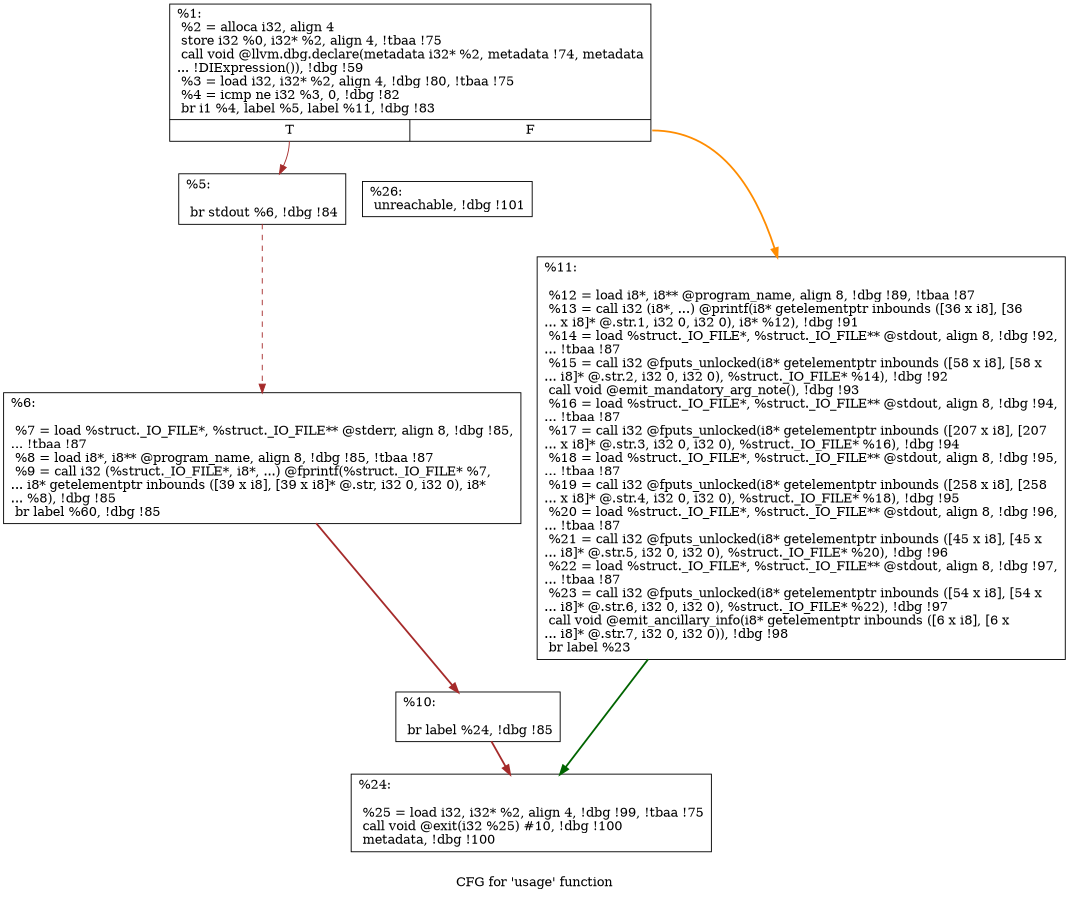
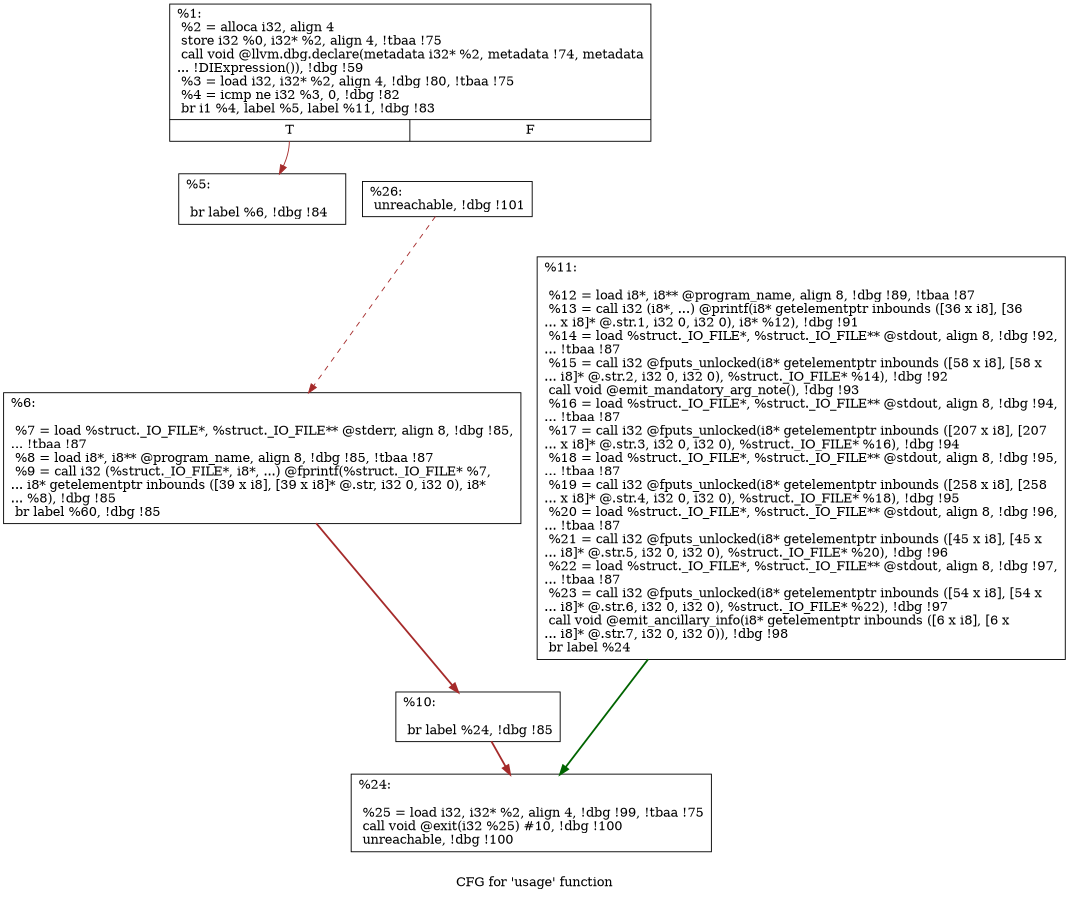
  digraph {
    fontname="DejaVu Serif"
    label="CFG for 'usage' function"
    node [fontname="DejaVu Serif" shape=record]
    edge [color=brown fontname="DejaVu Serif" style=bold]
    n1 [label="{%1:\l  %2 = alloca i32, align 4\l  store i32 %0, i32* %2, align 4, !tbaa !75\l  call void @llvm.dbg.declare(metadata i32* %2, metadata !74, metadata\l... !DIExpression()), !dbg !59\l  %3 = load i32, i32* %2, align 4, !dbg !80, !tbaa !75\l  %4 = icmp ne i32 %3, 0, !dbg !82\l  br i1 %4, label %5, label %11, !dbg !83\l|{<s0>T|<s1>F}}"]
-   n2 [label="{%5:\l\l  br stdout %6, !dbg !84\l}"]
-   n3 [label="{%11:\l\l  %12 = load i8*, i8** @program_name, align 8, !dbg !89, !tbaa !87\l  %13 = call i32 (i8*, ...) @printf(i8* getelementptr inbounds ([36 x i8], [36\l... x i8]* @.str.1, i32 0, i32 0), i8* %12), !dbg !91\l  %14 = load %struct._IO_FILE*, %struct._IO_FILE** @stdout, align 8, !dbg !92,\l... !tbaa !87\l  %15 = call i32 @fputs_unlocked(i8* getelementptr inbounds ([58 x i8], [58 x\l... i8]* @.str.2, i32 0, i32 0), %struct._IO_FILE* %14), !dbg !92\l  call void @emit_mandatory_arg_note(), !dbg !93\l  %16 = load %struct._IO_FILE*, %struct._IO_FILE** @stdout, align 8, !dbg !94,\l... !tbaa !87\l  %17 = call i32 @fputs_unlocked(i8* getelementptr inbounds ([207 x i8], [207\l... x i8]* @.str.3, i32 0, i32 0), %struct._IO_FILE* %16), !dbg !94\l  %18 = load %struct._IO_FILE*, %struct._IO_FILE** @stdout, align 8, !dbg !95,\l... !tbaa !87\l  %19 = call i32 @fputs_unlocked(i8* getelementptr inbounds ([258 x i8], [258\l... x i8]* @.str.4, i32 0, i32 0), %struct._IO_FILE* %18), !dbg !95\l  %20 = load %struct._IO_FILE*, %struct._IO_FILE** @stdout, align 8, !dbg !96,\l... !tbaa !87\l  %21 = call i32 @fputs_unlocked(i8* getelementptr inbounds ([45 x i8], [45 x\l... i8]* @.str.5, i32 0, i32 0), %struct._IO_FILE* %20), !dbg !96\l  %22 = load %struct._IO_FILE*, %struct._IO_FILE** @stdout, align 8, !dbg !97,\l... !tbaa !87\l  %23 = call i32 @fputs_unlocked(i8* getelementptr inbounds ([54 x i8], [54 x\l... i8]* @.str.6, i32 0, i32 0), %struct._IO_FILE* %22), !dbg !97\l  call void @emit_ancillary_info(i8* getelementptr inbounds ([6 x i8], [6 x\l... i8]* @.str.7, i32 0, i32 0)), !dbg !98\l  br label %23\l}"]
+   n2 [label="{%5:\l\l  br label %6, !dbg !84\l}"]
+   n3 [label="{%11:\l\l  %12 = load i8*, i8** @program_name, align 8, !dbg !89, !tbaa !87\l  %13 = call i32 (i8*, ...) @printf(i8* getelementptr inbounds ([36 x i8], [36\l... x i8]* @.str.1, i32 0, i32 0), i8* %12), !dbg !91\l  %14 = load %struct._IO_FILE*, %struct._IO_FILE** @stdout, align 8, !dbg !92,\l... !tbaa !87\l  %15 = call i32 @fputs_unlocked(i8* getelementptr inbounds ([58 x i8], [58 x\l... i8]* @.str.2, i32 0, i32 0), %struct._IO_FILE* %14), !dbg !92\l  call void @emit_mandatory_arg_note(), !dbg !93\l  %16 = load %struct._IO_FILE*, %struct._IO_FILE** @stdout, align 8, !dbg !94,\l... !tbaa !87\l  %17 = call i32 @fputs_unlocked(i8* getelementptr inbounds ([207 x i8], [207\l... x i8]* @.str.3, i32 0, i32 0), %struct._IO_FILE* %16), !dbg !94\l  %18 = load %struct._IO_FILE*, %struct._IO_FILE** @stdout, align 8, !dbg !95,\l... !tbaa !87\l  %19 = call i32 @fputs_unlocked(i8* getelementptr inbounds ([258 x i8], [258\l... x i8]* @.str.4, i32 0, i32 0), %struct._IO_FILE* %18), !dbg !95\l  %20 = load %struct._IO_FILE*, %struct._IO_FILE** @stdout, align 8, !dbg !96,\l... !tbaa !87\l  %21 = call i32 @fputs_unlocked(i8* getelementptr inbounds ([45 x i8], [45 x\l... i8]* @.str.5, i32 0, i32 0), %struct._IO_FILE* %20), !dbg !96\l  %22 = load %struct._IO_FILE*, %struct._IO_FILE** @stdout, align 8, !dbg !97,\l... !tbaa !87\l  %23 = call i32 @fputs_unlocked(i8* getelementptr inbounds ([54 x i8], [54 x\l... i8]* @.str.6, i32 0, i32 0), %struct._IO_FILE* %22), !dbg !97\l  call void @emit_ancillary_info(i8* getelementptr inbounds ([6 x i8], [6 x\l... i8]* @.str.7, i32 0, i32 0)), !dbg !98\l  br label %24\l}"]
    n4 [label="{%6:\l\l  %7 = load %struct._IO_FILE*, %struct._IO_FILE** @stderr, align 8, !dbg !85,\l... !tbaa !87\l  %8 = load i8*, i8** @program_name, align 8, !dbg !85, !tbaa !87\l  %9 = call i32 (%struct._IO_FILE*, i8*, ...) @fprintf(%struct._IO_FILE* %7,\l... i8* getelementptr inbounds ([39 x i8], [39 x i8]* @.str, i32 0, i32 0), i8*\l... %8), !dbg !85\l  br label %60, !dbg !85\l}"]
-   n5 [label="{%24:\l\l  %25 = load i32, i32* %2, align 4, !dbg !99, !tbaa !75\l  call void @exit(i32 %25) #10, !dbg !100\l  metadata, !dbg !100\l}"]
+   n5 [label="{%24:\l\l  %25 = load i32, i32* %2, align 4, !dbg !99, !tbaa !75\l  call void @exit(i32 %25) #10, !dbg !100\l  unreachable, !dbg !100\l}"]
    n6 [label="{%10:\l\l  br label %24, !dbg !85\l}"]
    n7 [label="{%26:                                                  \l  unreachable, !dbg !101\l}"]
    n1 -> n2 [style=solid tailport=s0]
-   n1 -> n3 [color=darkorange tailport=s1]
-   n2 -> n4 [style=dashed]
+   n7 -> n4 [style=dashed]
    n3 -> n5 [color=darkgreen]
    n4 -> n6
    n6 -> n5
  }
